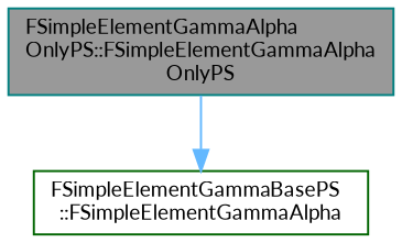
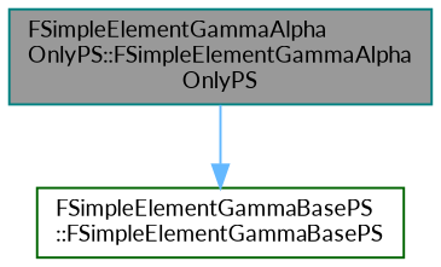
  digraph {
    rankdir=TB
    fontname=Lato
    node [fontname=Lato fontsize=10 shape=box style=filled]
    n1 [color=teal fillcolor=grey60 fontcolor=black height=0.2 label="FSimpleElementGammaAlpha\lOnlyPS::FSimpleElementGammaAlpha\lOnlyPS" width=0.4]
-   n2 [color=darkgreen fillcolor=white height=0.2 label="FSimpleElementGammaBasePS\l::FSimpleElementGammaAlpha" width=0.4]
+   n2 [color=darkgreen fillcolor=white height=0.2 label="FSimpleElementGammaBasePS\l::FSimpleElementGammaBasePS" width=0.4]
    n1 -> n2 [color=steelblue1 fontname=Lato fontsize=10 labelfontname=Helvetica labelfontsize=10 style=solid]
  }
